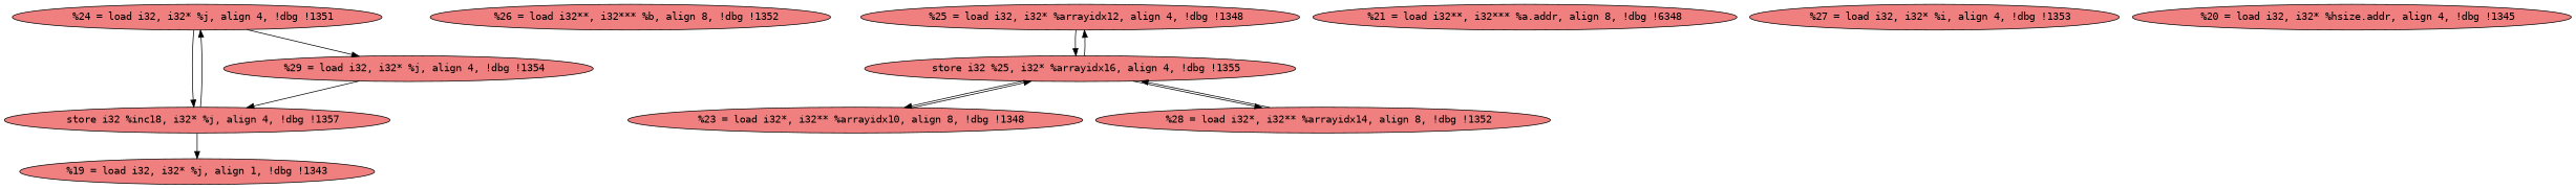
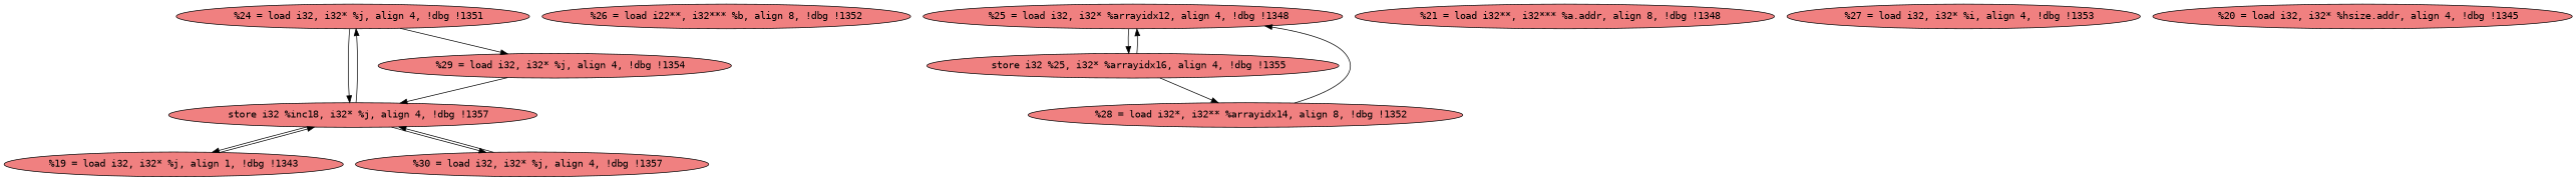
  digraph {
    fontname="DejaVu Sans Mono"
    node [fillcolor=lightcoral fontname="DejaVu Sans Mono" shape=ellipse style=filled]
    edge [fontname="DejaVu Sans Mono"]
    n1 [label="  %24 = load i32, i32* %j, align 4, !dbg !1351"]
    n2 [label="  store i32 %inc18, i32* %j, align 4, !dbg !1357"]
    n3 [label="  %29 = load i32, i32* %j, align 4, !dbg !1354"]
    n4 [label="%19 = load i32, i32* %j, align 1, !dbg !1343"]
-   n6 [label="  %26 = load i32**, i32*** %b, align 8, !dbg !1352"]
+   n5 [label="  %30 = load i32, i32* %j, align 4, !dbg !1357"]
+   n6 [label="%26 = load i22**, i32*** %b, align 8, !dbg !1352"]
    n7 [label="  %25 = load i32, i32* %arrayidx12, align 4, !dbg !1348"]
    n8 [label="  store i32 %25, i32* %arrayidx16, align 4, !dbg !1355"]
-   n9 [label="  %23 = load i32*, i32** %arrayidx10, align 8, !dbg !1348"]
    n10 [label="  %28 = load i32*, i32** %arrayidx14, align 8, !dbg !1352"]
-   n11 [label="%21 = load i32**, i32*** %a.addr, align 8, !dbg !6348"]
+   n11 [label="  %21 = load i32**, i32*** %a.addr, align 8, !dbg !1348"]
    n12 [label="  %27 = load i32, i32* %i, align 4, !dbg !1353"]
    n13 [label="  %20 = load i32, i32* %hsize.addr, align 4, !dbg !1345"]
    n1 -> n2
    n1 -> n3
    n2 -> n1
    n2 -> n4
+   n2 -> n5
    n3 -> n2
+   n4 -> n2
+   n5 -> n2
    n7 -> n8
    n8 -> n7
-   n8 -> n9
    n8 -> n10
-   n9 -> n8
-   n10 -> n8
+   n10 -> n7
  }
